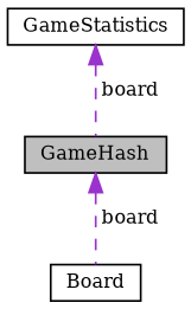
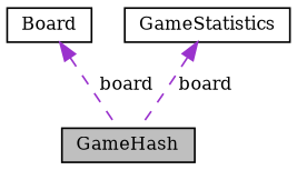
  digraph {
    fontname="DejaVu Serif"
    node [color=black fontname="DejaVu Serif" fontsize=10 shape=record]
    edge [color=darkorchid3 dir=back fontname="DejaVu Serif" fontsize=10 labelfontname=FreeSans labelfontsize=10 style=dashed]
    n1 [fillcolor=grey75 fontcolor=black height=0.2 label=GameHash style=filled width=0.4]
    n2 [height=0.2 label=Board width=0.4]
    n3 [height=0.2 label=GameStatistics width=0.4]
-   n1 -> n2 [label=" board"]
+   n2 -> n1 [label=" board"]
    n3 -> n1 [label=" board"]
  }
